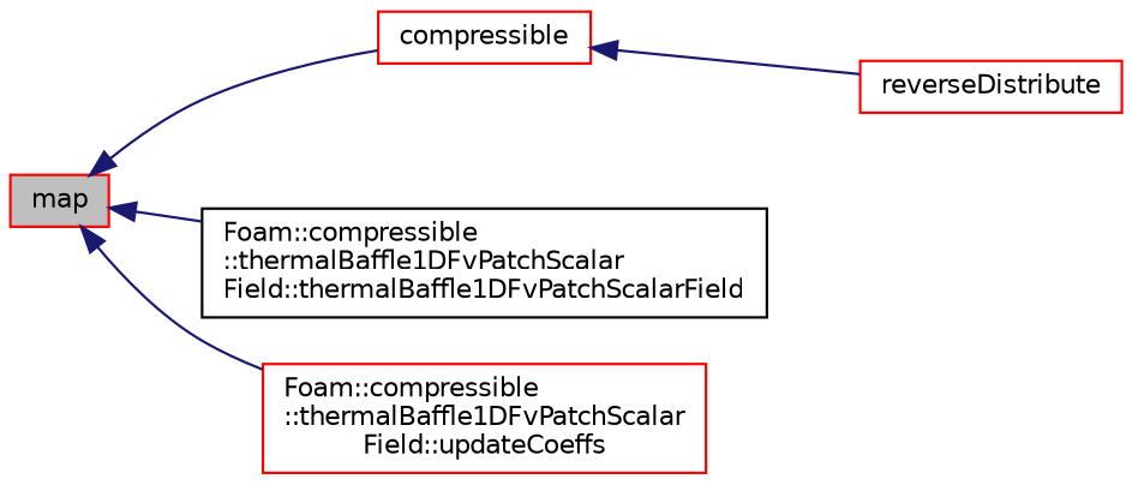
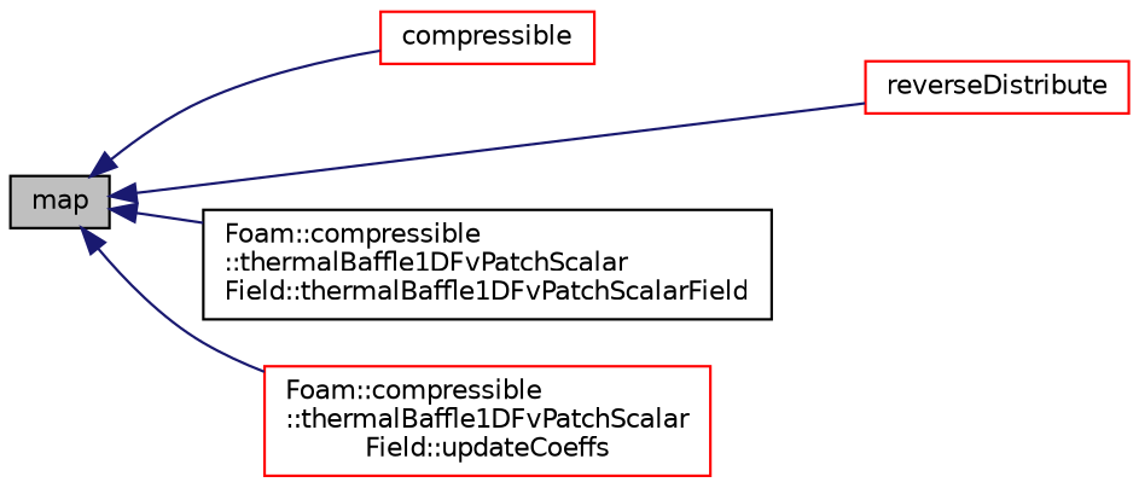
  digraph {
    rankdir=LR
    node [color=red fontname=Helvetica fontsize=10 shape=record]
    edge [color=midnightblue dir=back fontname=Helvetica fontsize=10 labelfontname=Helvetica labelfontsize=10 style=solid]
-   n1 [fillcolor=grey75 fontcolor=black height=0.2 label=map style=filled width=0.4]
+   n1 [color=black fillcolor=grey75 fontcolor=black height=0.2 label=map style=filled width=0.4]
    n2 [height=0.2 label=compressible width=0.4]
    n3 [height=0.2 label=reverseDistribute width=0.4]
    n4 [color=black height=0.2 label="Foam::compressible\l::thermalBaffle1DFvPatchScalar\lField::thermalBaffle1DFvPatchScalarField" width=0.4]
    n5 [height=0.2 label="Foam::compressible\l::thermalBaffle1DFvPatchScalar\lField::updateCoeffs" width=0.4]
    n1 -> n2
-   n2 -> n3
+   n1 -> n3
    n1 -> n4
    n1 -> n5
  }
